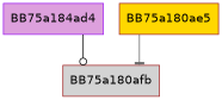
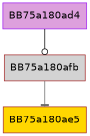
  digraph {
    fontname="DejaVu Sans"
    splines=ortho
    node [color=brown fontname="DejaVu Sans" shape=box style=filled]
    edge [fontname="DejaVu Sans"]
-   BB75a180ad4 [color=purple fillcolor=plum label=BB75a184ad4]
+   BB75a180ad4 [color=purple fillcolor=plum]
    BB75a180afb [fillcolor=lightgrey]
    BB75a180ae5 [fillcolor=gold]
    BB75a180ad4 -> BB75a180afb [arrowhead=odot color=black]
-   BB75a180ae5 -> BB75a180afb [arrowhead=tee color=gray40]
+   BB75a180afb -> BB75a180ae5 [arrowhead=tee color=gray40]
  }
